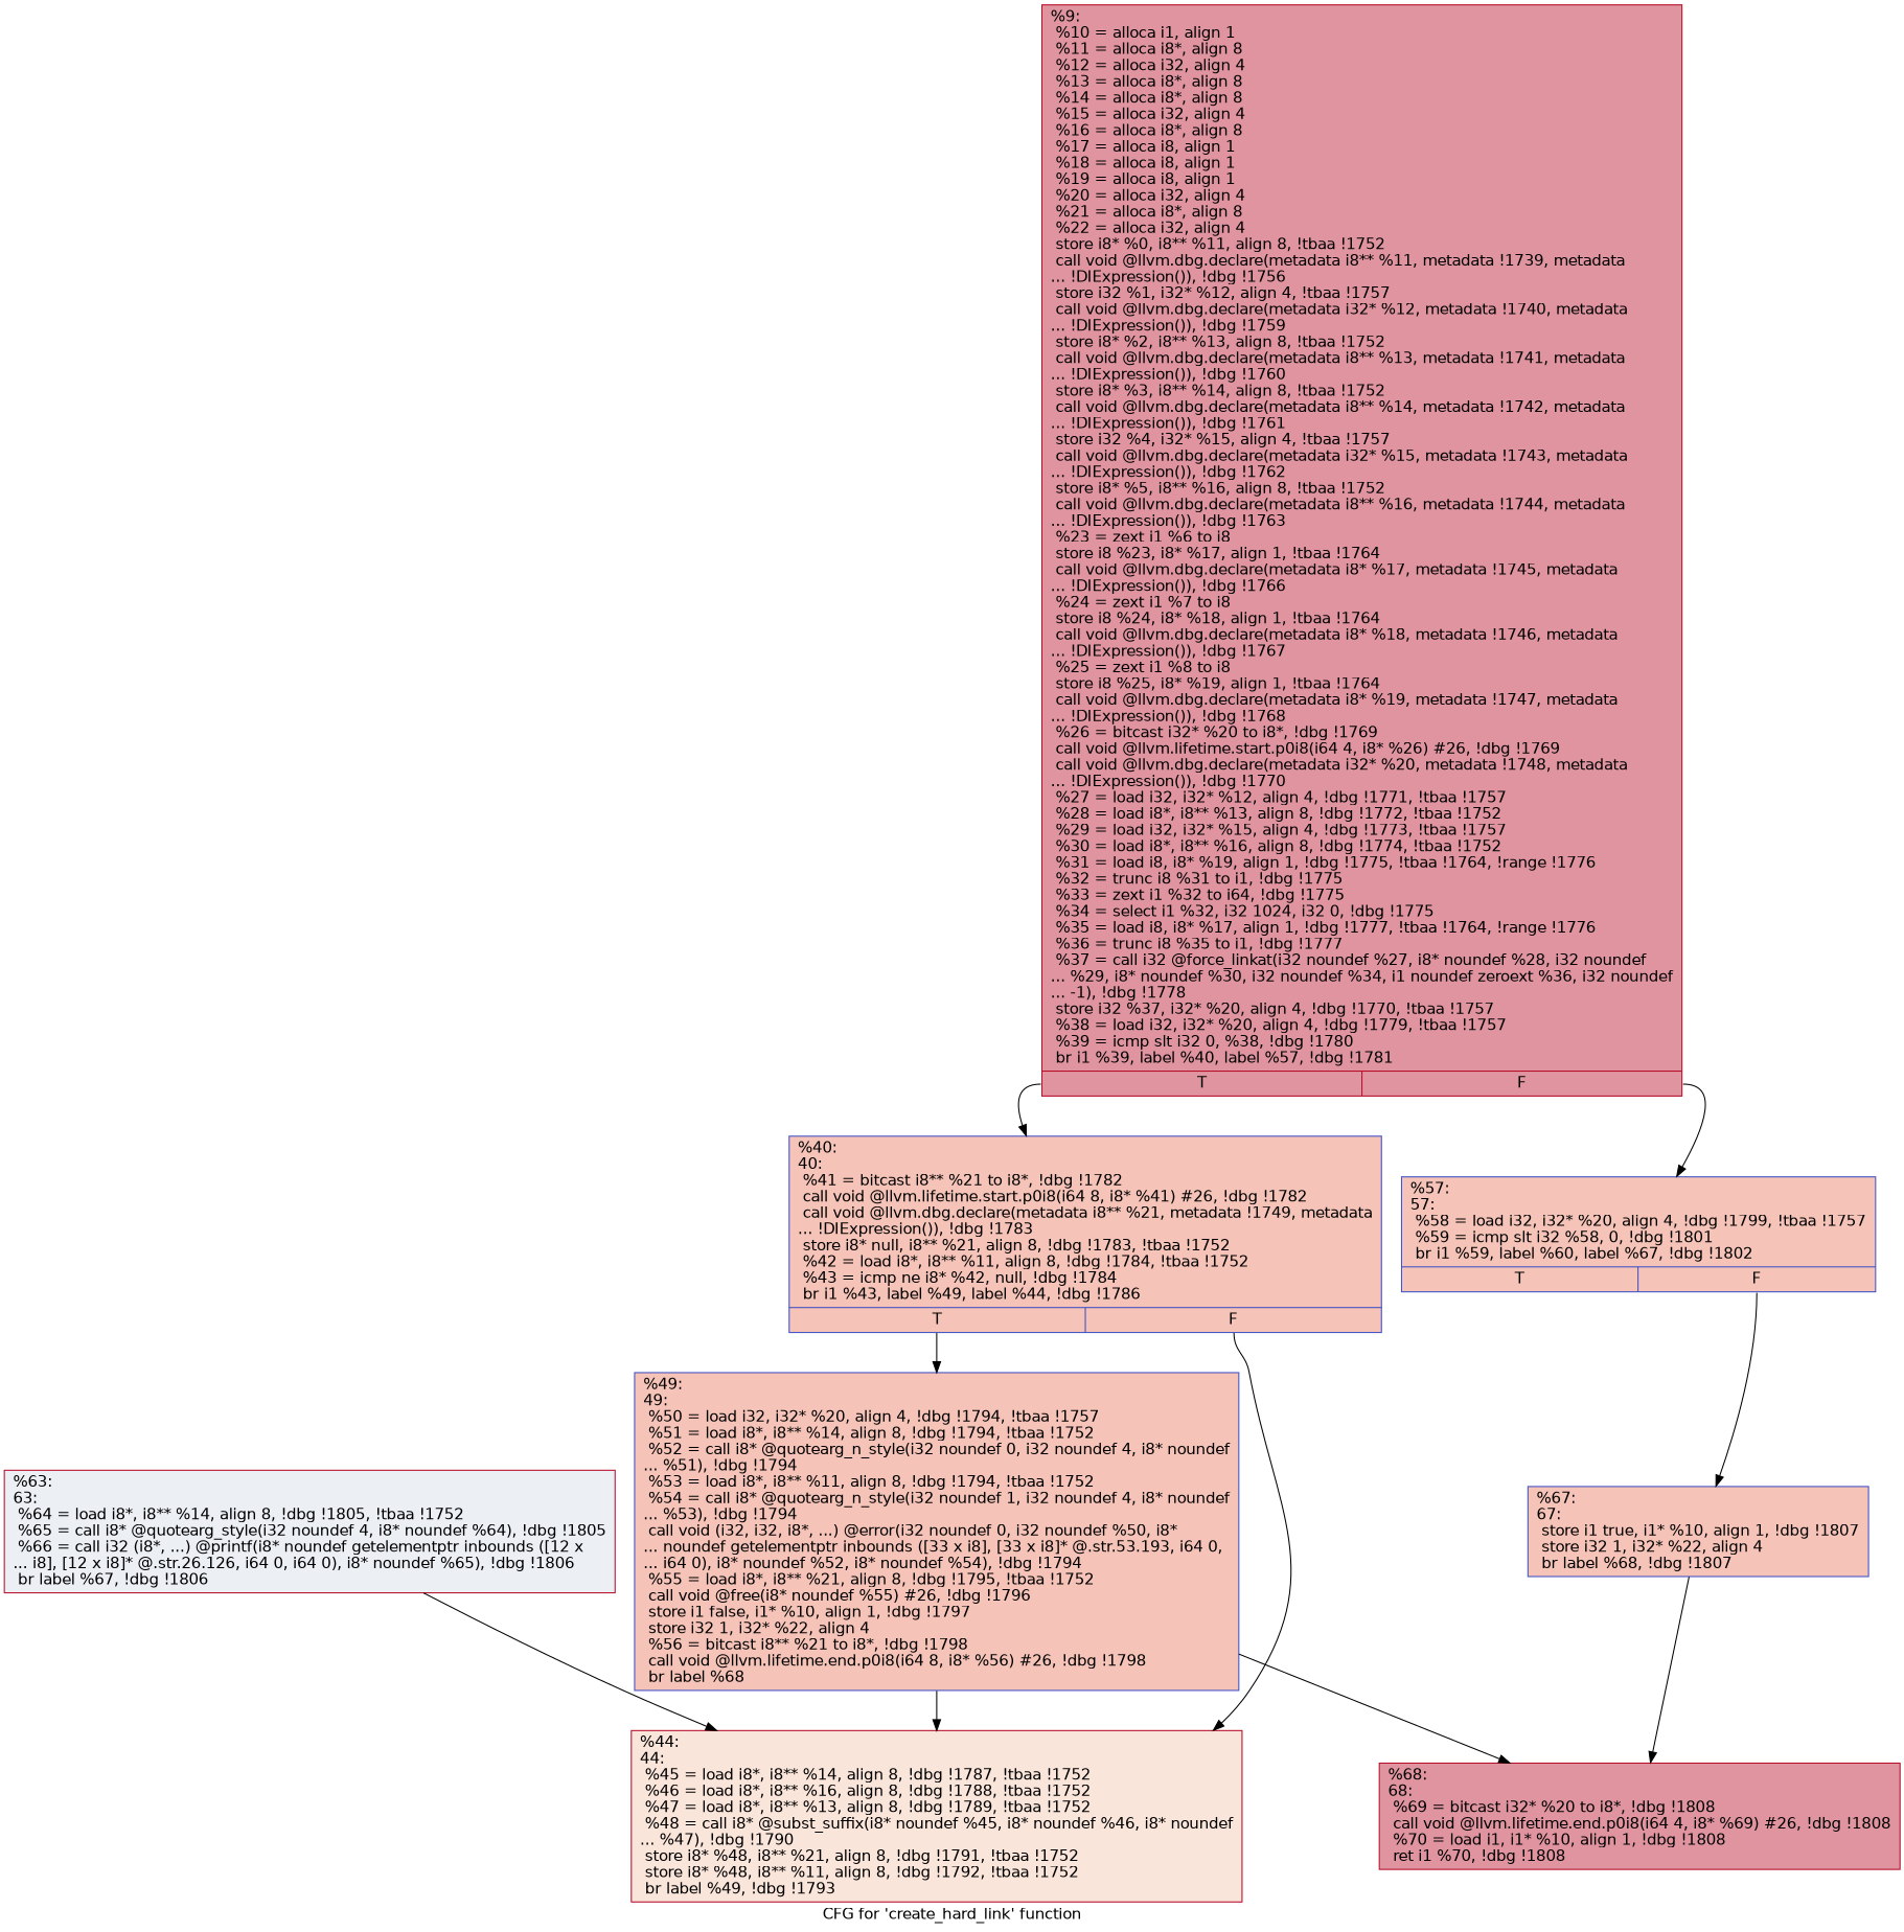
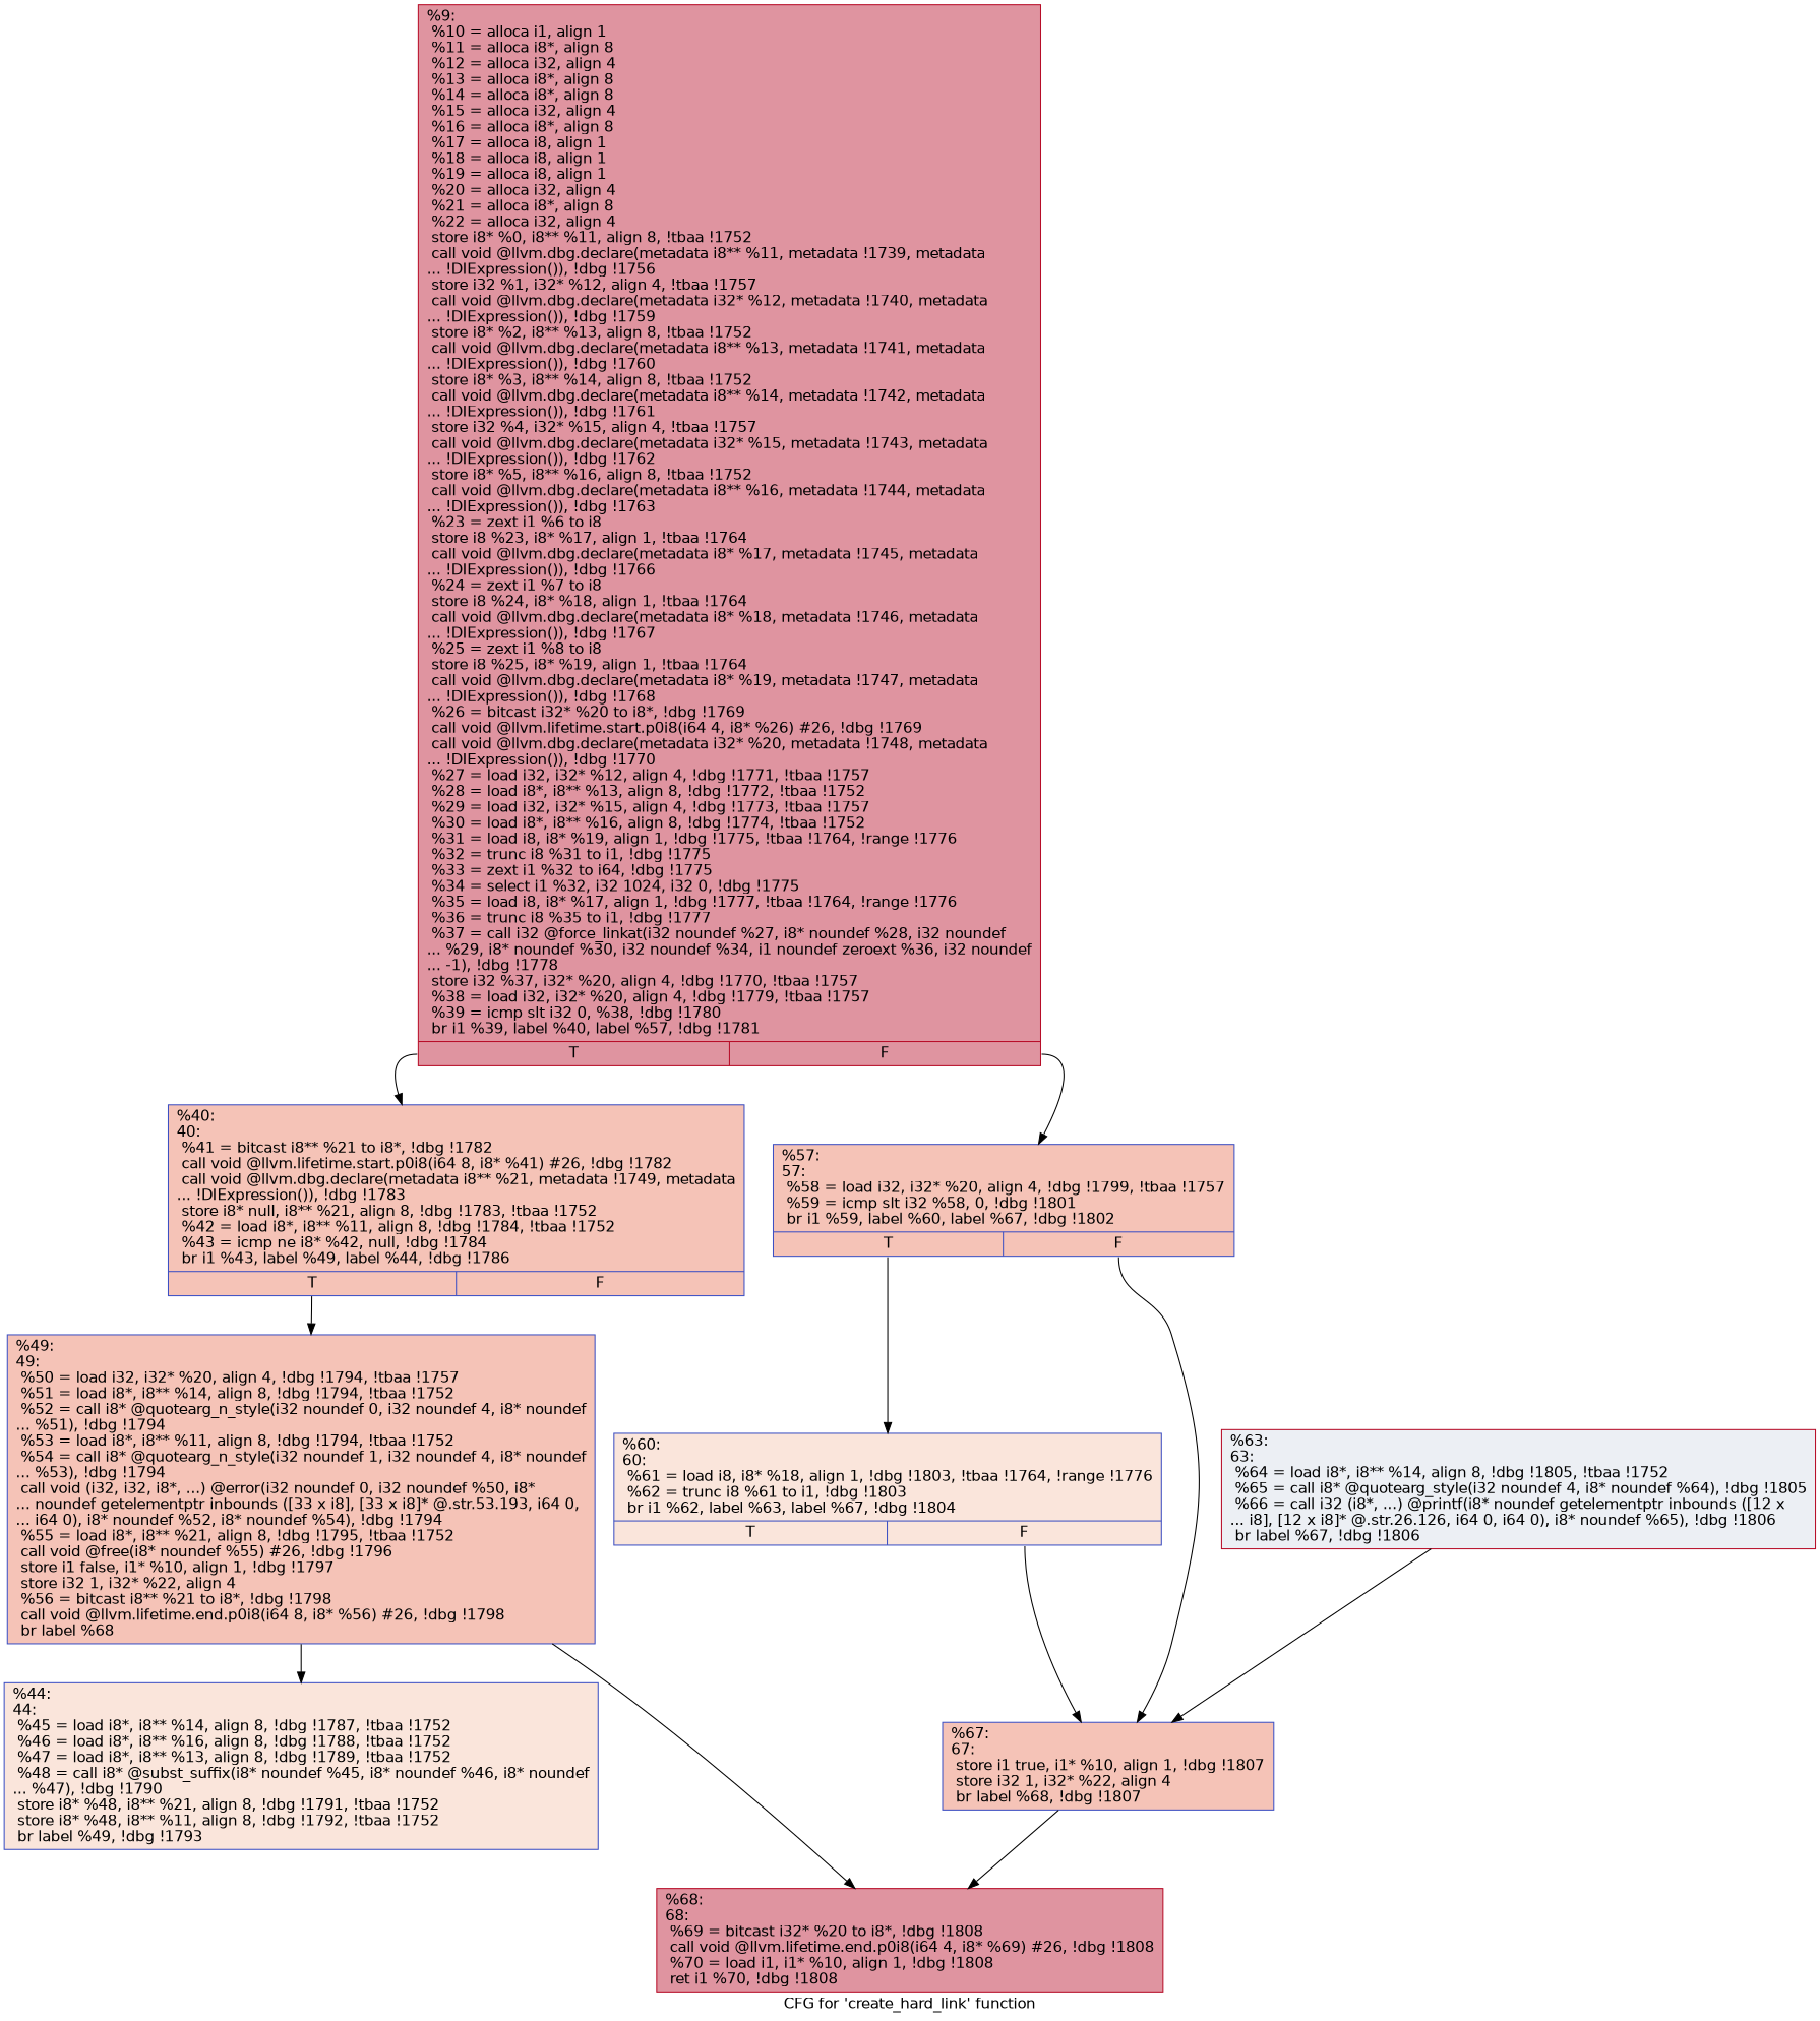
  digraph {
    fontname="DejaVu Sans"
    label="CFG for 'create_hard_link' function"
    node [color="#3d50c3ff" fillcolor="#e8765c70" fontname="DejaVu Sans" shape=record style=filled]
    edge [fontname="DejaVu Sans"]
    n1 [color="#b70d28ff" fillcolor="#b70d2870" label="{%9:\l  %10 = alloca i1, align 1\l  %11 = alloca i8*, align 8\l  %12 = alloca i32, align 4\l  %13 = alloca i8*, align 8\l  %14 = alloca i8*, align 8\l  %15 = alloca i32, align 4\l  %16 = alloca i8*, align 8\l  %17 = alloca i8, align 1\l  %18 = alloca i8, align 1\l  %19 = alloca i8, align 1\l  %20 = alloca i32, align 4\l  %21 = alloca i8*, align 8\l  %22 = alloca i32, align 4\l  store i8* %0, i8** %11, align 8, !tbaa !1752\l  call void @llvm.dbg.declare(metadata i8** %11, metadata !1739, metadata\l... !DIExpression()), !dbg !1756\l  store i32 %1, i32* %12, align 4, !tbaa !1757\l  call void @llvm.dbg.declare(metadata i32* %12, metadata !1740, metadata\l... !DIExpression()), !dbg !1759\l  store i8* %2, i8** %13, align 8, !tbaa !1752\l  call void @llvm.dbg.declare(metadata i8** %13, metadata !1741, metadata\l... !DIExpression()), !dbg !1760\l  store i8* %3, i8** %14, align 8, !tbaa !1752\l  call void @llvm.dbg.declare(metadata i8** %14, metadata !1742, metadata\l... !DIExpression()), !dbg !1761\l  store i32 %4, i32* %15, align 4, !tbaa !1757\l  call void @llvm.dbg.declare(metadata i32* %15, metadata !1743, metadata\l... !DIExpression()), !dbg !1762\l  store i8* %5, i8** %16, align 8, !tbaa !1752\l  call void @llvm.dbg.declare(metadata i8** %16, metadata !1744, metadata\l... !DIExpression()), !dbg !1763\l  %23 = zext i1 %6 to i8\l  store i8 %23, i8* %17, align 1, !tbaa !1764\l  call void @llvm.dbg.declare(metadata i8* %17, metadata !1745, metadata\l... !DIExpression()), !dbg !1766\l  %24 = zext i1 %7 to i8\l  store i8 %24, i8* %18, align 1, !tbaa !1764\l  call void @llvm.dbg.declare(metadata i8* %18, metadata !1746, metadata\l... !DIExpression()), !dbg !1767\l  %25 = zext i1 %8 to i8\l  store i8 %25, i8* %19, align 1, !tbaa !1764\l  call void @llvm.dbg.declare(metadata i8* %19, metadata !1747, metadata\l... !DIExpression()), !dbg !1768\l  %26 = bitcast i32* %20 to i8*, !dbg !1769\l  call void @llvm.lifetime.start.p0i8(i64 4, i8* %26) #26, !dbg !1769\l  call void @llvm.dbg.declare(metadata i32* %20, metadata !1748, metadata\l... !DIExpression()), !dbg !1770\l  %27 = load i32, i32* %12, align 4, !dbg !1771, !tbaa !1757\l  %28 = load i8*, i8** %13, align 8, !dbg !1772, !tbaa !1752\l  %29 = load i32, i32* %15, align 4, !dbg !1773, !tbaa !1757\l  %30 = load i8*, i8** %16, align 8, !dbg !1774, !tbaa !1752\l  %31 = load i8, i8* %19, align 1, !dbg !1775, !tbaa !1764, !range !1776\l  %32 = trunc i8 %31 to i1, !dbg !1775\l  %33 = zext i1 %32 to i64, !dbg !1775\l  %34 = select i1 %32, i32 1024, i32 0, !dbg !1775\l  %35 = load i8, i8* %17, align 1, !dbg !1777, !tbaa !1764, !range !1776\l  %36 = trunc i8 %35 to i1, !dbg !1777\l  %37 = call i32 @force_linkat(i32 noundef %27, i8* noundef %28, i32 noundef\l... %29, i8* noundef %30, i32 noundef %34, i1 noundef zeroext %36, i32 noundef\l... -1), !dbg !1778\l  store i32 %37, i32* %20, align 4, !dbg !1770, !tbaa !1757\l  %38 = load i32, i32* %20, align 4, !dbg !1779, !tbaa !1757\l  %39 = icmp slt i32 0, %38, !dbg !1780\l  br i1 %39, label %40, label %57, !dbg !1781\l|{<s0>T|<s1>F}}"]
    n2 [label="{%40:\l40:                                               \l  %41 = bitcast i8** %21 to i8*, !dbg !1782\l  call void @llvm.lifetime.start.p0i8(i64 8, i8* %41) #26, !dbg !1782\l  call void @llvm.dbg.declare(metadata i8** %21, metadata !1749, metadata\l... !DIExpression()), !dbg !1783\l  store i8* null, i8** %21, align 8, !dbg !1783, !tbaa !1752\l  %42 = load i8*, i8** %11, align 8, !dbg !1784, !tbaa !1752\l  %43 = icmp ne i8* %42, null, !dbg !1784\l  br i1 %43, label %49, label %44, !dbg !1786\l|{<s0>T|<s1>F}}"]
    n3 [label="{%57:\l57:                                               \l  %58 = load i32, i32* %20, align 4, !dbg !1799, !tbaa !1757\l  %59 = icmp slt i32 %58, 0, !dbg !1801\l  br i1 %59, label %60, label %67, !dbg !1802\l|{<s0>T|<s1>F}}"]
    n4 [label="{%49:\l49:                                               \l  %50 = load i32, i32* %20, align 4, !dbg !1794, !tbaa !1757\l  %51 = load i8*, i8** %14, align 8, !dbg !1794, !tbaa !1752\l  %52 = call i8* @quotearg_n_style(i32 noundef 0, i32 noundef 4, i8* noundef\l... %51), !dbg !1794\l  %53 = load i8*, i8** %11, align 8, !dbg !1794, !tbaa !1752\l  %54 = call i8* @quotearg_n_style(i32 noundef 1, i32 noundef 4, i8* noundef\l... %53), !dbg !1794\l  call void (i32, i32, i8*, ...) @error(i32 noundef 0, i32 noundef %50, i8*\l... noundef getelementptr inbounds ([33 x i8], [33 x i8]* @.str.53.193, i64 0,\l... i64 0), i8* noundef %52, i8* noundef %54), !dbg !1794\l  %55 = load i8*, i8** %21, align 8, !dbg !1795, !tbaa !1752\l  call void @free(i8* noundef %55) #26, !dbg !1796\l  store i1 false, i1* %10, align 1, !dbg !1797\l  store i32 1, i32* %22, align 4\l  %56 = bitcast i8** %21 to i8*, !dbg !1798\l  call void @llvm.lifetime.end.p0i8(i64 8, i8* %56) #26, !dbg !1798\l  br label %68\l}"]
-   n5 [color="#b70d28ff" fillcolor="#f4c5ad70" label="{%44:\l44:                                               \l  %45 = load i8*, i8** %14, align 8, !dbg !1787, !tbaa !1752\l  %46 = load i8*, i8** %16, align 8, !dbg !1788, !tbaa !1752\l  %47 = load i8*, i8** %13, align 8, !dbg !1789, !tbaa !1752\l  %48 = call i8* @subst_suffix(i8* noundef %45, i8* noundef %46, i8* noundef\l... %47), !dbg !1790\l  store i8* %48, i8** %21, align 8, !dbg !1791, !tbaa !1752\l  store i8* %48, i8** %11, align 8, !dbg !1792, !tbaa !1752\l  br label %49, !dbg !1793\l}"]
+   n5 [fillcolor="#f4c5ad70" label="{%44:\l44:                                               \l  %45 = load i8*, i8** %14, align 8, !dbg !1787, !tbaa !1752\l  %46 = load i8*, i8** %16, align 8, !dbg !1788, !tbaa !1752\l  %47 = load i8*, i8** %13, align 8, !dbg !1789, !tbaa !1752\l  %48 = call i8* @subst_suffix(i8* noundef %45, i8* noundef %46, i8* noundef\l... %47), !dbg !1790\l  store i8* %48, i8** %21, align 8, !dbg !1791, !tbaa !1752\l  store i8* %48, i8** %11, align 8, !dbg !1792, !tbaa !1752\l  br label %49, !dbg !1793\l}"]
+   n6 [fillcolor="#f4c5ad70" label="{%60:\l60:                                               \l  %61 = load i8, i8* %18, align 1, !dbg !1803, !tbaa !1764, !range !1776\l  %62 = trunc i8 %61 to i1, !dbg !1803\l  br i1 %62, label %63, label %67, !dbg !1804\l|{<s0>T|<s1>F}}"]
    n7 [label="{%67:\l67:                                               \l  store i1 true, i1* %10, align 1, !dbg !1807\l  store i32 1, i32* %22, align 4\l  br label %68, !dbg !1807\l}"]
    n8 [color="#b70d28ff" fillcolor="#b70d2870" label="{%68:\l68:                                               \l  %69 = bitcast i32* %20 to i8*, !dbg !1808\l  call void @llvm.lifetime.end.p0i8(i64 4, i8* %69) #26, !dbg !1808\l  %70 = load i1, i1* %10, align 1, !dbg !1808\l  ret i1 %70, !dbg !1808\l}"]
    n9 [color="#b70d28ff" fillcolor="#d4dbe670" label="{%63:\l63:                                               \l  %64 = load i8*, i8** %14, align 8, !dbg !1805, !tbaa !1752\l  %65 = call i8* @quotearg_style(i32 noundef 4, i8* noundef %64), !dbg !1805\l  %66 = call i32 (i8*, ...) @printf(i8* noundef getelementptr inbounds ([12 x\l... i8], [12 x i8]* @.str.26.126, i64 0, i64 0), i8* noundef %65), !dbg !1806\l  br label %67, !dbg !1806\l}"]
    n1 -> n2 [tailport=s0]
    n1 -> n3 [tailport=s1]
    n2 -> n4 [tailport=s0]
-   n2 -> n5 [tailport=s1]
+   n3 -> n6 [tailport=s0]
    n3 -> n7 [tailport=s1]
    n4 -> n5
    n4 -> n8
+   n6 -> n7 [tailport=s1]
    n7 -> n8
-   n9 -> n5
+   n9 -> n7
  }
